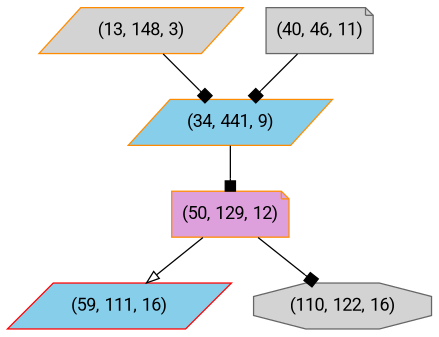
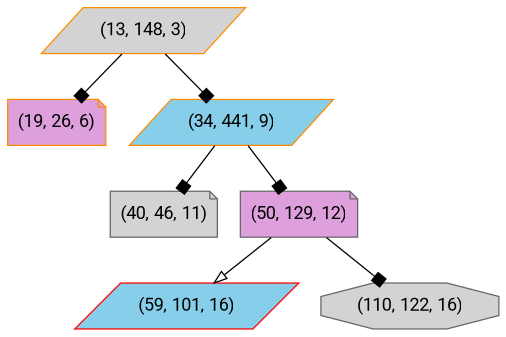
  digraph {
    fontname=Roboto
    node [color=darkorange fillcolor=lightgrey fontname=Roboto shape=note style=filled]
    edge [arrowhead=box fontname=Roboto]
+   "(19, 26, 6)" [fillcolor=plum]
    "(13, 148, 3)" [shape=parallelogram]
    n3 [fillcolor=skyblue label="(34, 441, 9)" shape=parallelogram]
    "(40, 46, 11)" [color=gray40]
-   "(50, 129, 12)" [fillcolor=plum]
-   "(59, 101, 16)" [color=red fillcolor=skyblue shape=parallelogram label="(59, 111, 16)"]
+   "(50, 129, 12)" [color=gray40 fillcolor=plum]
+   "(59, 101, 16)" [color=red fillcolor=skyblue shape=parallelogram]
    "(110, 122, 16)" [color=gray40 shape=octagon]
+   "(13, 148, 3)" -> "(19, 26, 6)"
    "(13, 148, 3)" -> n3
-   "(40, 46, 11)" -> n3
+   n3 -> "(40, 46, 11)"
    n3 -> "(50, 129, 12)"
    "(50, 129, 12)" -> "(59, 101, 16)" [arrowhead=onormal]
    "(50, 129, 12)" -> "(110, 122, 16)"
  }
